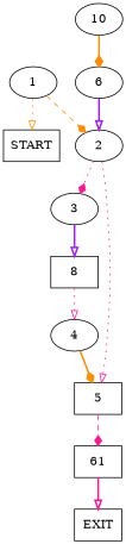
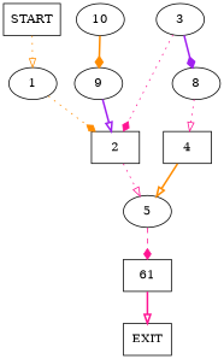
  digraph {
    node [shape=box]
    edge [arrowhead=onormal color=deeppink style=bold]
    n1 [label=START]
    1 [shape=ellipse]
-   2 [shape=ellipse]
+   2
    n4 [label=EXIT]
    3 [shape=ellipse]
-   5
-   8
-   4 [shape=ellipse]
+   5 [shape=ellipse]
+   8 [shape=ellipse]
+   4
    n9 [label=61]
-   9 [shape=ellipse label=6]
+   9 [shape=ellipse]
    10 [shape=ellipse]
-   1 -> n1 [color=darkorange style=dotted]
-   1 -> 2 [arrowhead=diamond color=darkorange style=dashed]
-   2 -> 3 [arrowhead=diamond style=dotted]
+   n1 -> 1 [color=darkorange style=dotted]
+   1 -> 2 [arrowhead=diamond color=darkorange style=dotted]
+   3 -> 2 [arrowhead=diamond style=dotted]
    2 -> 5 [style=dotted]
-   3 -> 8 [color=purple]
+   3 -> 8 [arrowhead=diamond color=purple]
    5 -> n9 [arrowhead=diamond style=dashed]
    8 -> 4 [style=dotted]
-   4 -> 5 [arrowhead=diamond color=darkorange]
+   4 -> 5 [color=darkorange]
    n9 -> n4
    9 -> 2 [color=purple]
    10 -> 9 [arrowhead=diamond color=darkorange]
  }
